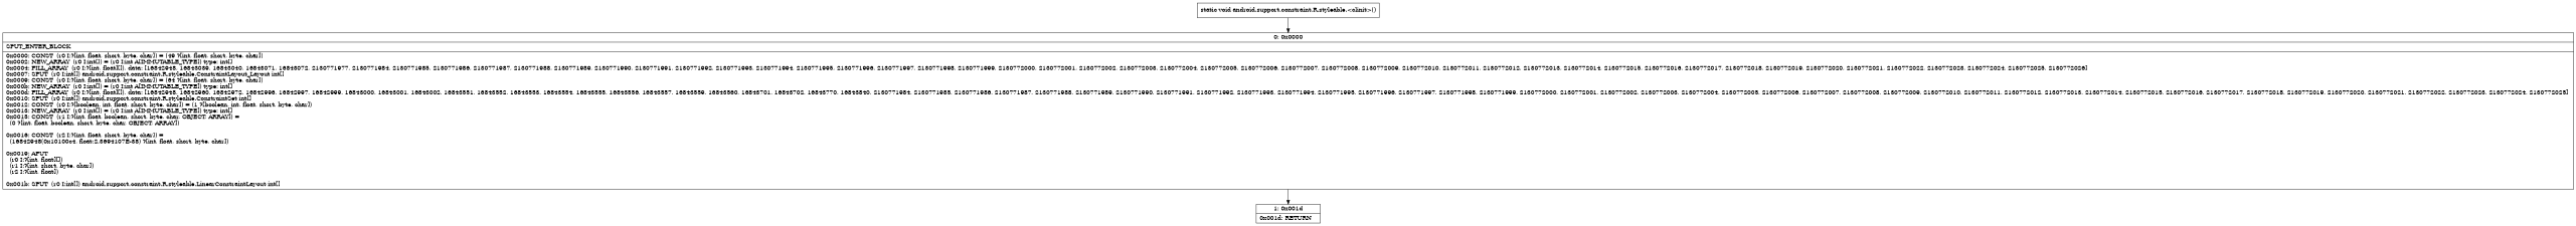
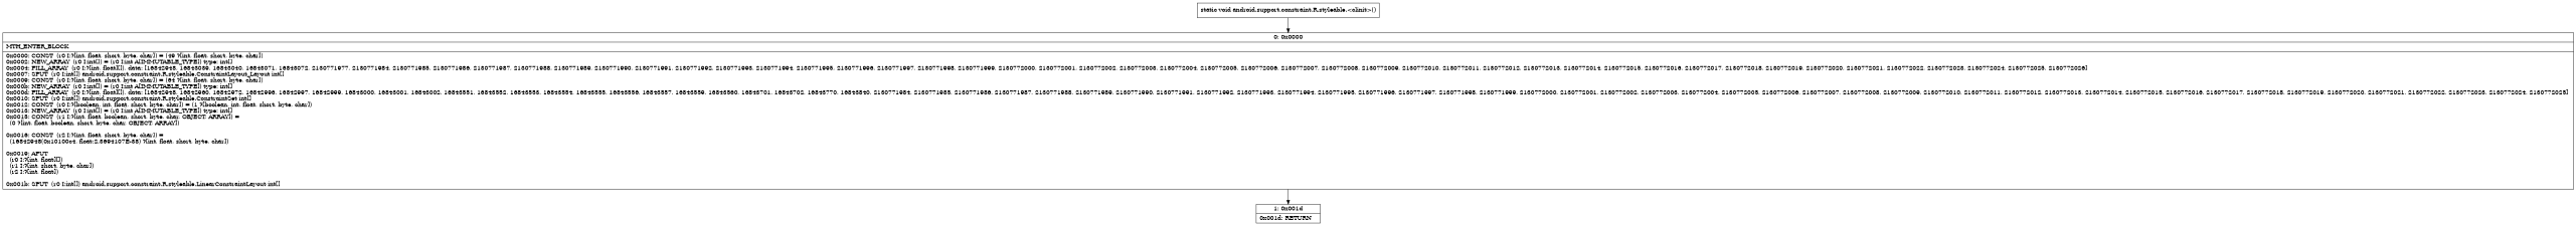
  digraph {
    node [shape=record]
-   n1 [label="{0\:\ 0x0000|SPUT_ENTER_BLOCK\l|0x0000: CONST  (r0 I:?[int, float, short, byte, char]) = (49 ?[int, float, short, byte, char]) \l0x0002: NEW_ARRAY  (r0 I:int[]) = (r0 I:int A[IMMUTABLE_TYPE]) type: int[] \l0x0004: FILL_ARRAY  (r0 I:?[int, float][]), data: [16842948, 16843039, 16843040, 16843071, 16843072, 2130771977, 2130771984, 2130771985, 2130771986, 2130771987, 2130771988, 2130771989, 2130771990, 2130771991, 2130771992, 2130771993, 2130771994, 2130771995, 2130771996, 2130771997, 2130771998, 2130771999, 2130772000, 2130772001, 2130772002, 2130772003, 2130772004, 2130772005, 2130772006, 2130772007, 2130772008, 2130772009, 2130772010, 2130772011, 2130772012, 2130772013, 2130772014, 2130772015, 2130772016, 2130772017, 2130772018, 2130772019, 2130772020, 2130772021, 2130772022, 2130772023, 2130772024, 2130772025, 2130772026] \l0x0007: SPUT  (r0 I:int[]) android.support.constraint.R.styleable.ConstraintLayout_Layout int[] \l0x0009: CONST  (r0 I:?[int, float, short, byte, char]) = (64 ?[int, float, short, byte, char]) \l0x000b: NEW_ARRAY  (r0 I:int[]) = (r0 I:int A[IMMUTABLE_TYPE]) type: int[] \l0x000d: FILL_ARRAY  (r0 I:?[int, float][]), data: [16842948, 16842960, 16842972, 16842996, 16842997, 16842999, 16843000, 16843001, 16843002, 16843551, 16843552, 16843553, 16843554, 16843555, 16843556, 16843557, 16843559, 16843560, 16843701, 16843702, 16843770, 16843840, 2130771984, 2130771985, 2130771986, 2130771987, 2130771988, 2130771989, 2130771990, 2130771991, 2130771992, 2130771993, 2130771994, 2130771995, 2130771996, 2130771997, 2130771998, 2130771999, 2130772000, 2130772001, 2130772002, 2130772003, 2130772004, 2130772005, 2130772006, 2130772007, 2130772008, 2130772009, 2130772010, 2130772011, 2130772012, 2130772013, 2130772014, 2130772015, 2130772016, 2130772017, 2130772018, 2130772019, 2130772020, 2130772021, 2130772022, 2130772023, 2130772024, 2130772025] \l0x0010: SPUT  (r0 I:int[]) android.support.constraint.R.styleable.ConstraintSet int[] \l0x0012: CONST  (r0 I:?[boolean, int, float, short, byte, char]) = (1 ?[boolean, int, float, short, byte, char]) \l0x0013: NEW_ARRAY  (r0 I:int[]) = (r0 I:int A[IMMUTABLE_TYPE]) type: int[] \l0x0015: CONST  (r1 I:?[int, float, boolean, short, byte, char, OBJECT, ARRAY]) = \l  (0 ?[int, float, boolean, short, byte, char, OBJECT, ARRAY])\l \l0x0016: CONST  (r2 I:?[int, float, short, byte, char]) = \l  (16842948(0x10100c4, float:2.3694107E\-38) ?[int, float, short, byte, char])\l \l0x0019: APUT  \l  (r0 I:?[int, float][])\l  (r1 I:?[int, short, byte, char])\l  (r2 I:?[int, float])\l \l0x001b: SPUT  (r0 I:int[]) android.support.constraint.R.styleable.LinearConstraintLayout int[] \l}"]
+   n1 [label="{0\:\ 0x0000|MTH_ENTER_BLOCK\l|0x0000: CONST  (r0 I:?[int, float, short, byte, char]) = (49 ?[int, float, short, byte, char]) \l0x0002: NEW_ARRAY  (r0 I:int[]) = (r0 I:int A[IMMUTABLE_TYPE]) type: int[] \l0x0004: FILL_ARRAY  (r0 I:?[int, float][]), data: [16842948, 16843039, 16843040, 16843071, 16843072, 2130771977, 2130771984, 2130771985, 2130771986, 2130771987, 2130771988, 2130771989, 2130771990, 2130771991, 2130771992, 2130771993, 2130771994, 2130771995, 2130771996, 2130771997, 2130771998, 2130771999, 2130772000, 2130772001, 2130772002, 2130772003, 2130772004, 2130772005, 2130772006, 2130772007, 2130772008, 2130772009, 2130772010, 2130772011, 2130772012, 2130772013, 2130772014, 2130772015, 2130772016, 2130772017, 2130772018, 2130772019, 2130772020, 2130772021, 2130772022, 2130772023, 2130772024, 2130772025, 2130772026] \l0x0007: SPUT  (r0 I:int[]) android.support.constraint.R.styleable.ConstraintLayout_Layout int[] \l0x0009: CONST  (r0 I:?[int, float, short, byte, char]) = (64 ?[int, float, short, byte, char]) \l0x000b: NEW_ARRAY  (r0 I:int[]) = (r0 I:int A[IMMUTABLE_TYPE]) type: int[] \l0x000d: FILL_ARRAY  (r0 I:?[int, float][]), data: [16842948, 16842960, 16842972, 16842996, 16842997, 16842999, 16843000, 16843001, 16843002, 16843551, 16843552, 16843553, 16843554, 16843555, 16843556, 16843557, 16843559, 16843560, 16843701, 16843702, 16843770, 16843840, 2130771984, 2130771985, 2130771986, 2130771987, 2130771988, 2130771989, 2130771990, 2130771991, 2130771992, 2130771993, 2130771994, 2130771995, 2130771996, 2130771997, 2130771998, 2130771999, 2130772000, 2130772001, 2130772002, 2130772003, 2130772004, 2130772005, 2130772006, 2130772007, 2130772008, 2130772009, 2130772010, 2130772011, 2130772012, 2130772013, 2130772014, 2130772015, 2130772016, 2130772017, 2130772018, 2130772019, 2130772020, 2130772021, 2130772022, 2130772023, 2130772024, 2130772025] \l0x0010: SPUT  (r0 I:int[]) android.support.constraint.R.styleable.ConstraintSet int[] \l0x0012: CONST  (r0 I:?[boolean, int, float, short, byte, char]) = (1 ?[boolean, int, float, short, byte, char]) \l0x0013: NEW_ARRAY  (r0 I:int[]) = (r0 I:int A[IMMUTABLE_TYPE]) type: int[] \l0x0015: CONST  (r1 I:?[int, float, boolean, short, byte, char, OBJECT, ARRAY]) = \l  (0 ?[int, float, boolean, short, byte, char, OBJECT, ARRAY])\l \l0x0016: CONST  (r2 I:?[int, float, short, byte, char]) = \l  (16842948(0x10100c4, float:2.3694107E\-38) ?[int, float, short, byte, char])\l \l0x0019: APUT  \l  (r0 I:?[int, float][])\l  (r1 I:?[int, short, byte, char])\l  (r2 I:?[int, float])\l \l0x001b: SPUT  (r0 I:int[]) android.support.constraint.R.styleable.LinearConstraintLayout int[] \l}"]
    n2 [label="{1\:\ 0x001d|0x001d: RETURN   \l}"]
    n3 [label="{static void android.support.constraint.R.styleable.\<clinit\>() }"]
    n1 -> n2
    n3 -> n1
  }
